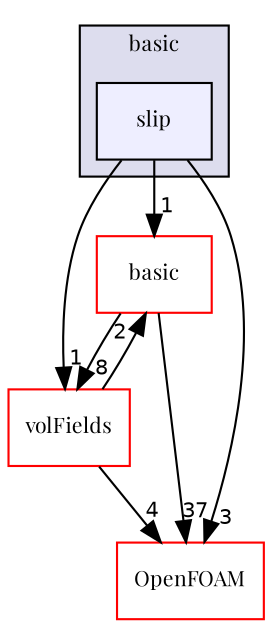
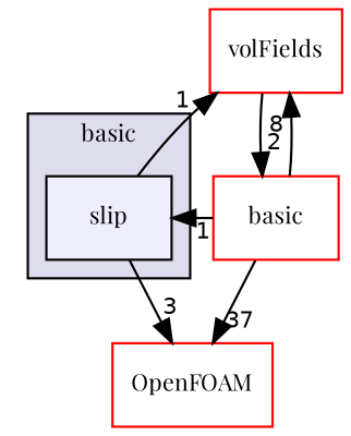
  digraph {
    compound=true
    fontname="Playfair Display"
    node [fontname="Playfair Display" fontsize=10 shape=box color=red]
    edge [fontname="Playfair Display" headlabel=1 labeldistance=1.5 labelfontname=Helvetica labelfontsize=10]
    n1 [fillcolor="#eeeeff" label=slip pencolor=black style=filled color=""]
    n2 [label=basic]
    n3 [label=volFields]
    n4 [label=OpenFOAM]
    subgraph cluster_1 {
      bgcolor="#ddddee"
      fontsize=10
      label=basic
      pencolor=black
      n1
    }
-   n1 -> n2
+   n2 -> n1
    n1 -> n3
    n1 -> n4 [headlabel=3]
    n2 -> n3 [headlabel=8]
    n2 -> n4 [headlabel=37]
    n3 -> n2 [headlabel=2]
-   n3 -> n4 [headlabel=4]
  }
